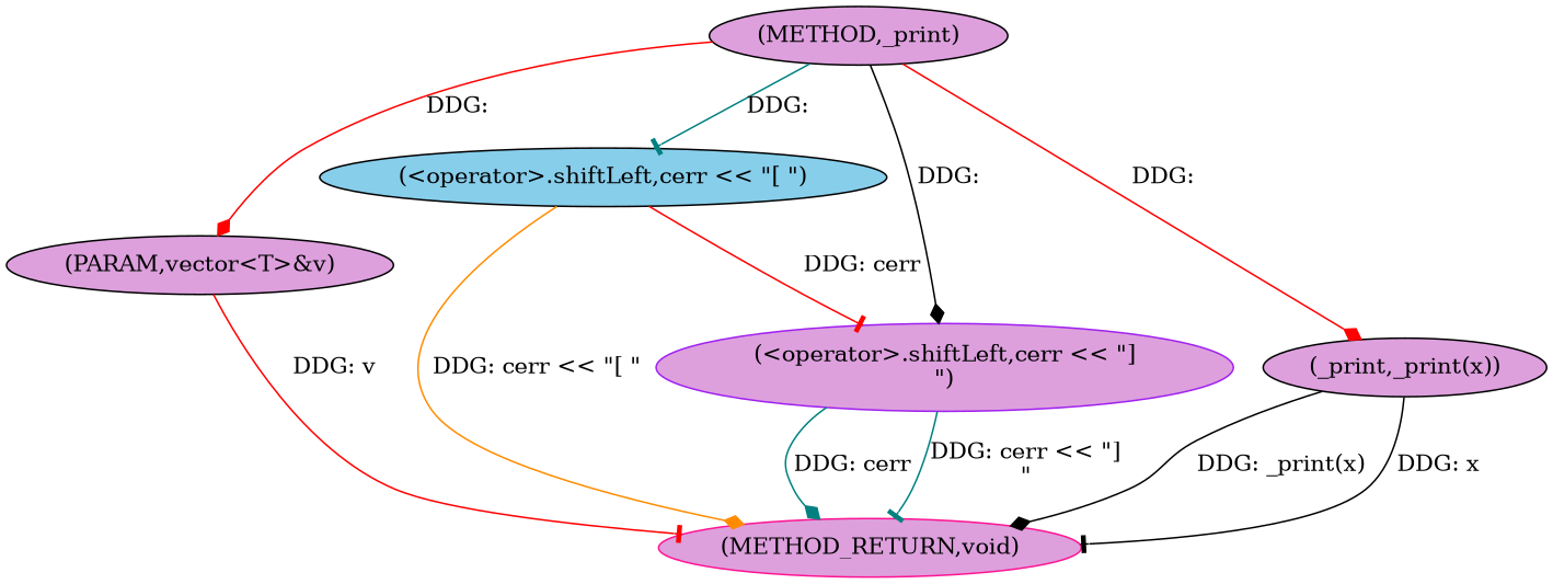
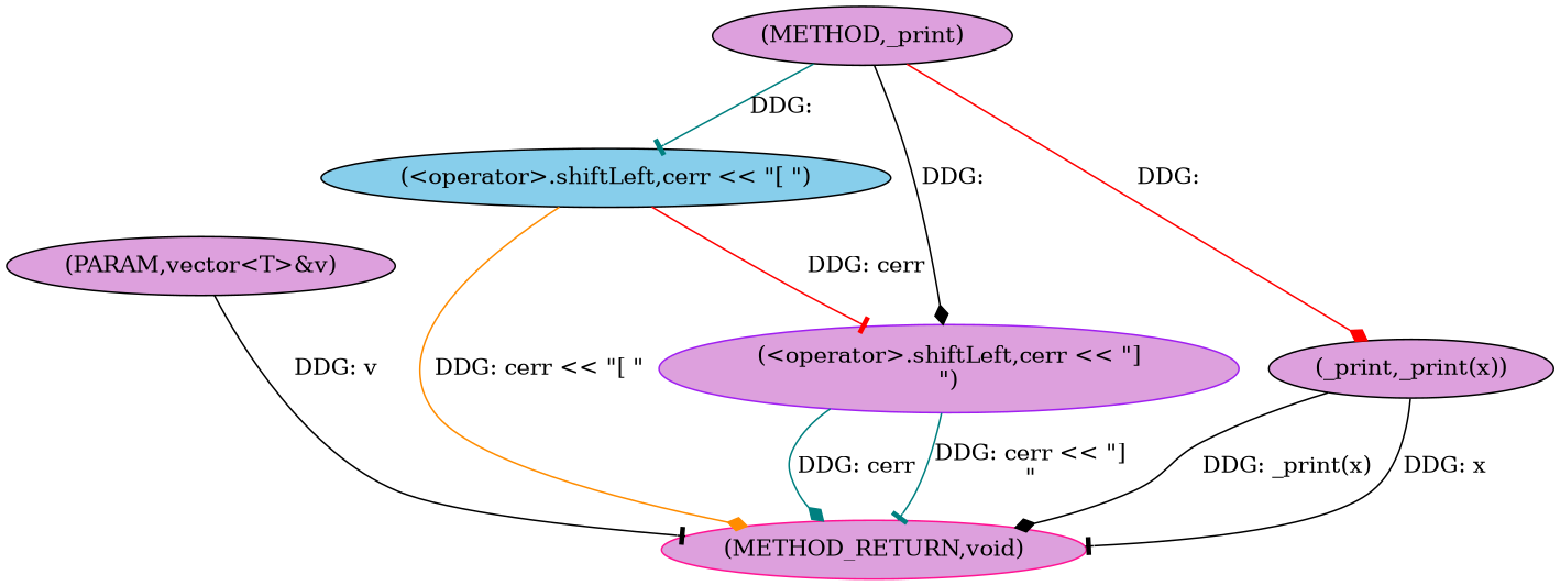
  digraph {
    node [color=black fillcolor=plum style=filled]
    edge [arrowhead=diamond color=black]
    n1 [label="(METHOD,_print)"]
    n2 [label="(PARAM,vector<T>&v)"]
    n3 [fillcolor=skyblue label="(<operator>.shiftLeft,cerr << \"[ \")"]
    n4 [label="(_print,_print(x))"]
    n5 [color=purple label="(<operator>.shiftLeft,cerr << \"]\n\")"]
    n6 [color=deeppink label="(METHOD_RETURN,void)"]
-   n1 -> n2 [color=red label="DDG: "]
    n1 -> n3 [arrowhead=tee color=teal label="DDG: "]
    n1 -> n4 [color=red label="DDG: "]
    n1 -> n5 [label="DDG: "]
-   n2 -> n6 [arrowhead=tee color=red label="DDG: v"]
+   n2 -> n6 [arrowhead=tee label="DDG: v"]
    n3 -> n5 [arrowhead=tee color=red label="DDG: cerr"]
    n3 -> n6 [color=darkorange label="DDG: cerr << \"[ \""]
    n4 -> n6 [label="DDG: _print(x)"]
    n4 -> n6 [arrowhead=tee label="DDG: x"]
    n5 -> n6 [color=teal label="DDG: cerr"]
    n5 -> n6 [arrowhead=tee color=teal label="DDG: cerr << \"]\n\""]
  }
